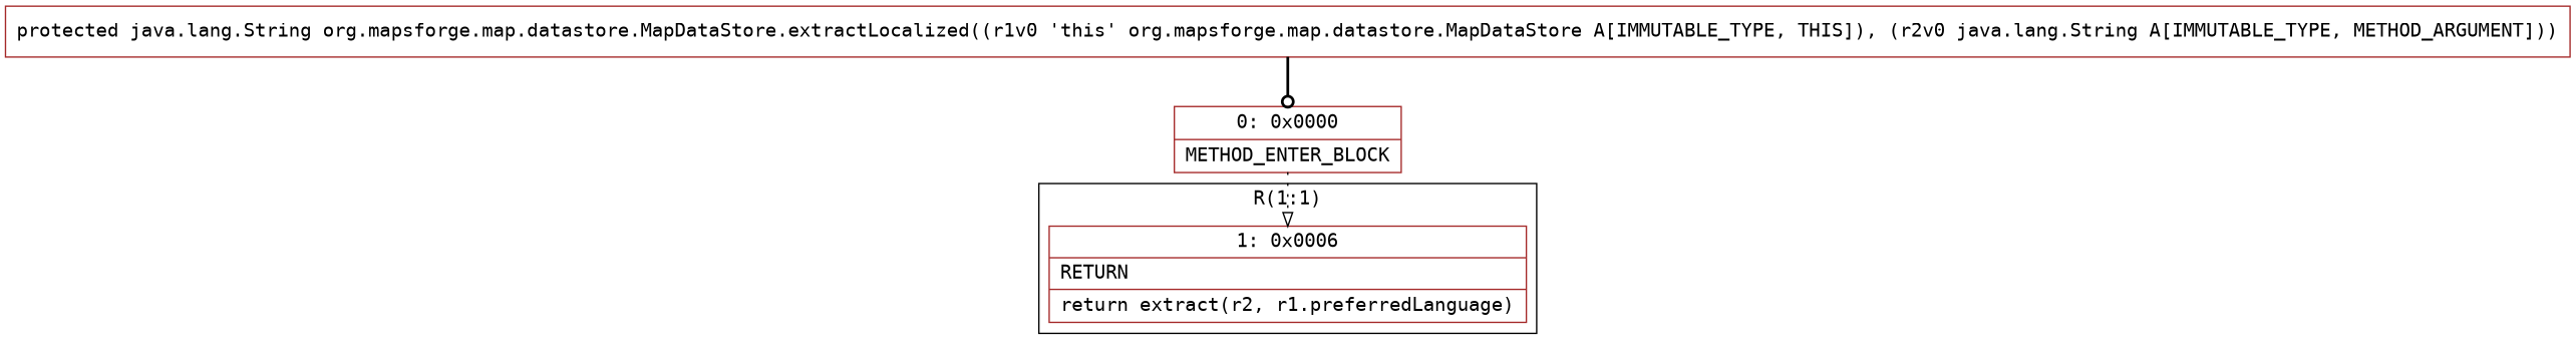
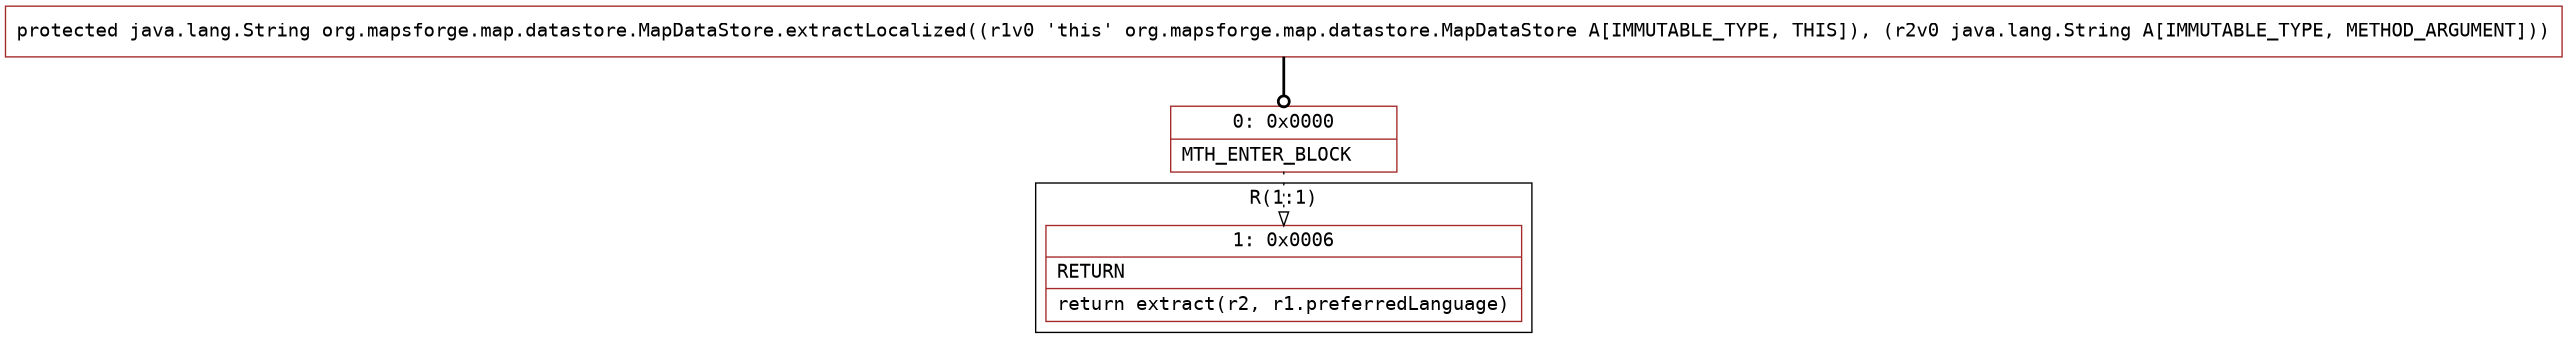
  digraph {
    fontname="DejaVu Sans Mono"
    node [color=brown shape=record fontname="DejaVu Sans Mono"]
    edge [fontname="DejaVu Sans Mono"]
    n1 [label="{1\:\ 0x0006|RETURN\l|return extract(r2, r1.preferredLanguage)\l}"]
-   n2 [label="{0\:\ 0x0000|METHOD_ENTER_BLOCK\l}"]
+   n2 [label="{0\:\ 0x0000|MTH_ENTER_BLOCK\l}"]
    n3 [label="{protected java.lang.String org.mapsforge.map.datastore.MapDataStore.extractLocalized((r1v0 'this' org.mapsforge.map.datastore.MapDataStore A[IMMUTABLE_TYPE, THIS]), (r2v0 java.lang.String A[IMMUTABLE_TYPE, METHOD_ARGUMENT])) }"]
    subgraph cluster_1 {
      label="R(1:1)"
      n1
    }
    n2 -> n1 [style=dotted arrowhead=onormal]
    n3 -> n2 [style=bold arrowhead=odot]
  }
